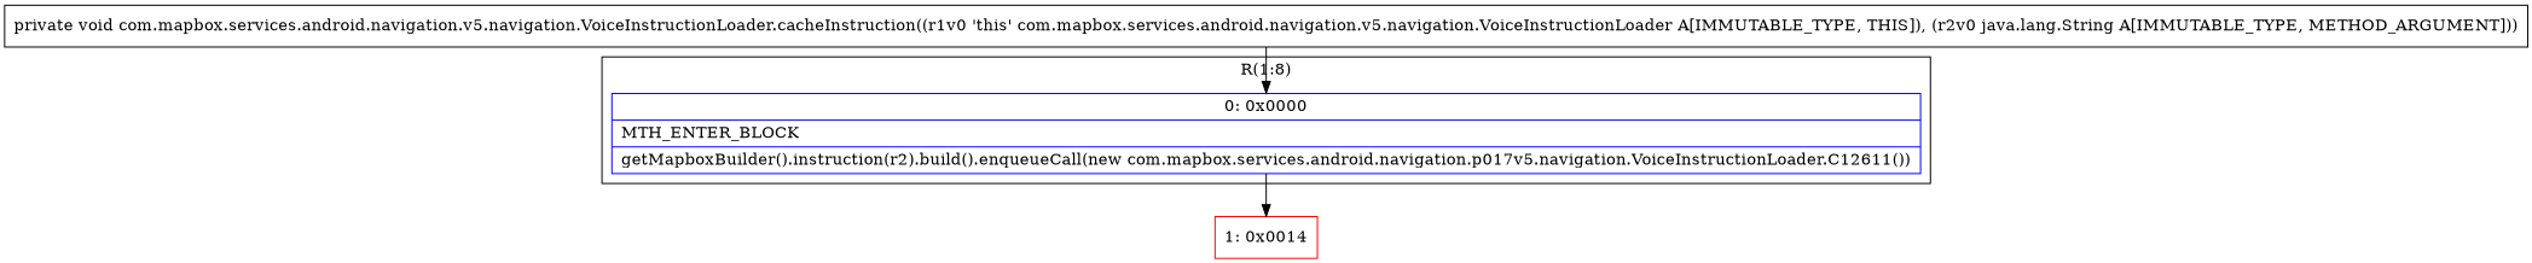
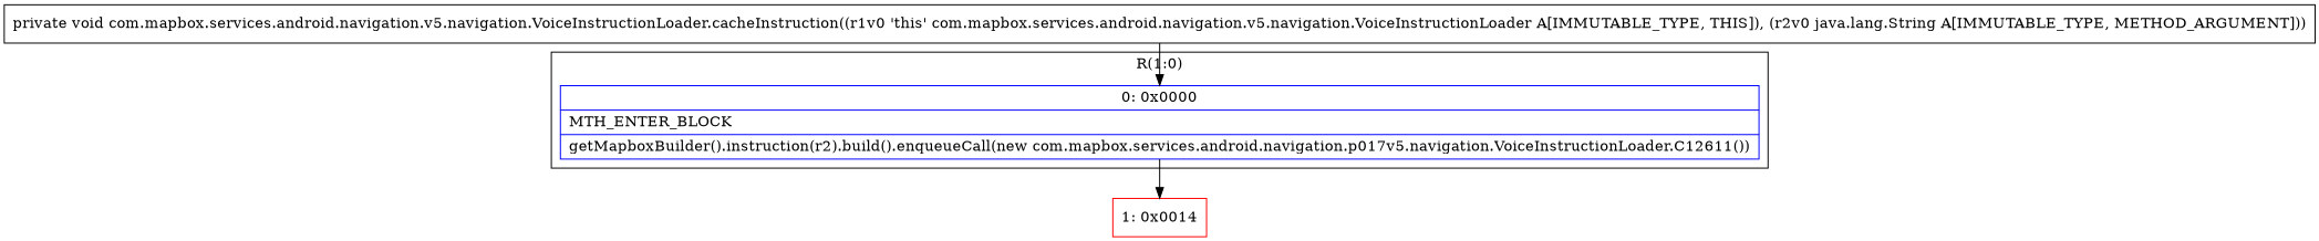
  digraph {
    node [shape=record]
    n1 [color=blue label="{0\:\ 0x0000|MTH_ENTER_BLOCK\l|getMapboxBuilder().instruction(r2).build().enqueueCall(new com.mapbox.services.android.navigation.p017v5.navigation.VoiceInstructionLoader.C12611())\l}"]
    n2 [color=red label="{1\:\ 0x0014}"]
    n3 [label="{private void com.mapbox.services.android.navigation.v5.navigation.VoiceInstructionLoader.cacheInstruction((r1v0 'this' com.mapbox.services.android.navigation.v5.navigation.VoiceInstructionLoader A[IMMUTABLE_TYPE, THIS]), (r2v0 java.lang.String A[IMMUTABLE_TYPE, METHOD_ARGUMENT])) }"]
    subgraph cluster_1 {
-     label="R(1:8)"
+     label="R(1:0)"
      n1
    }
    n1 -> n2
    n3 -> n1
  }
